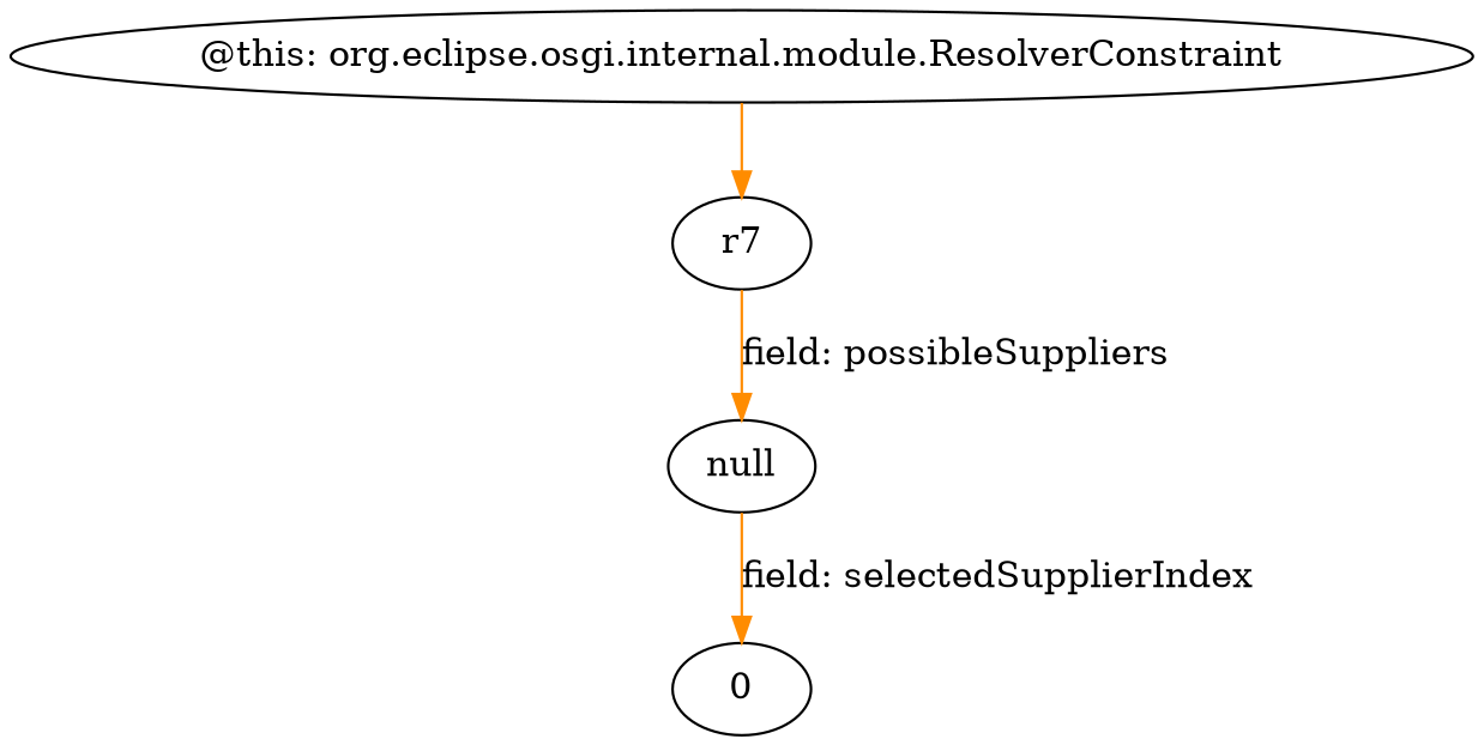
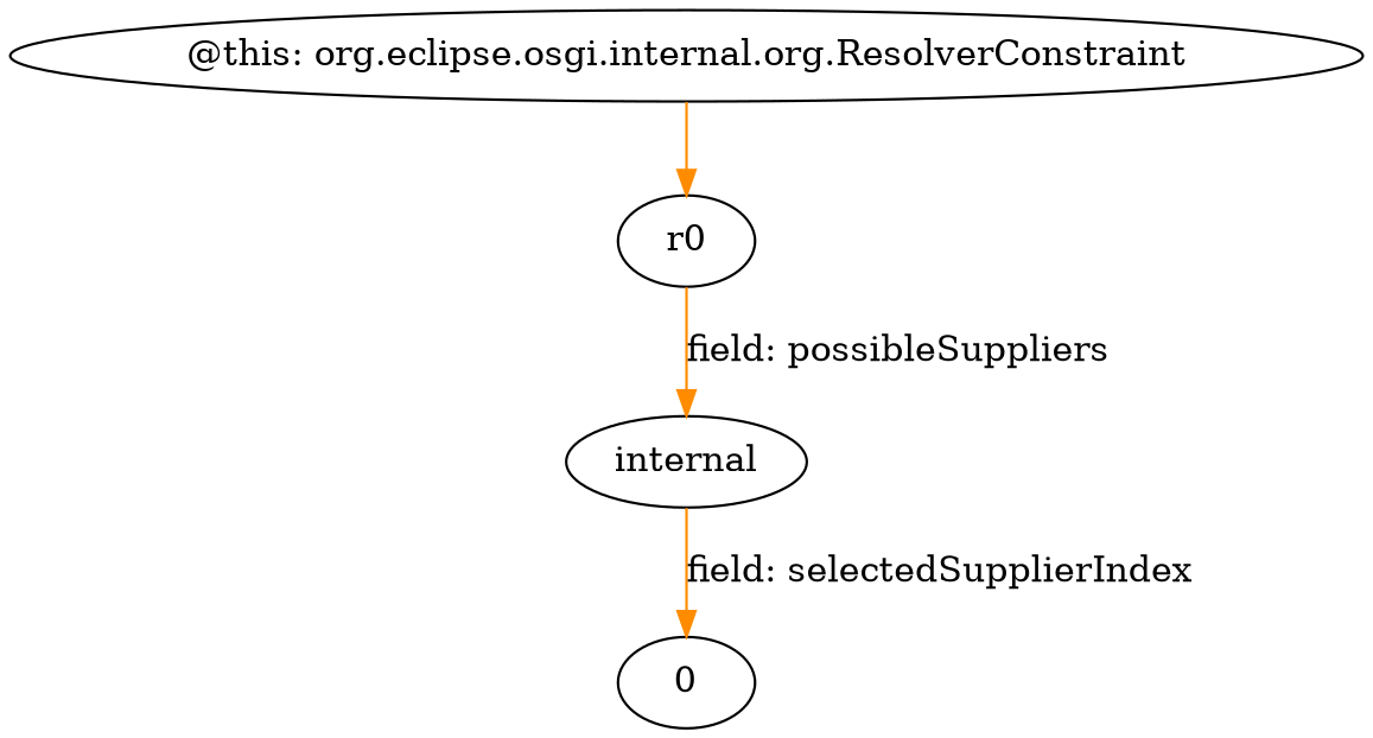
  digraph {
    edge [color=darkorange]
-   n1 [label="@this: org.eclipse.osgi.internal.module.ResolverConstraint"]
-   n2 [label=r7]
-   n3 [label=null]
+   n1 [label="@this: org.eclipse.osgi.internal.org.ResolverConstraint"]
+   n2 [label=r0]
+   n3 [label=internal]
    n4 [label=0]
    n1 -> n2
    n2 -> n3 [label="field: possibleSuppliers"]
    n3 -> n4 [label="field: selectedSupplierIndex"]
  }
